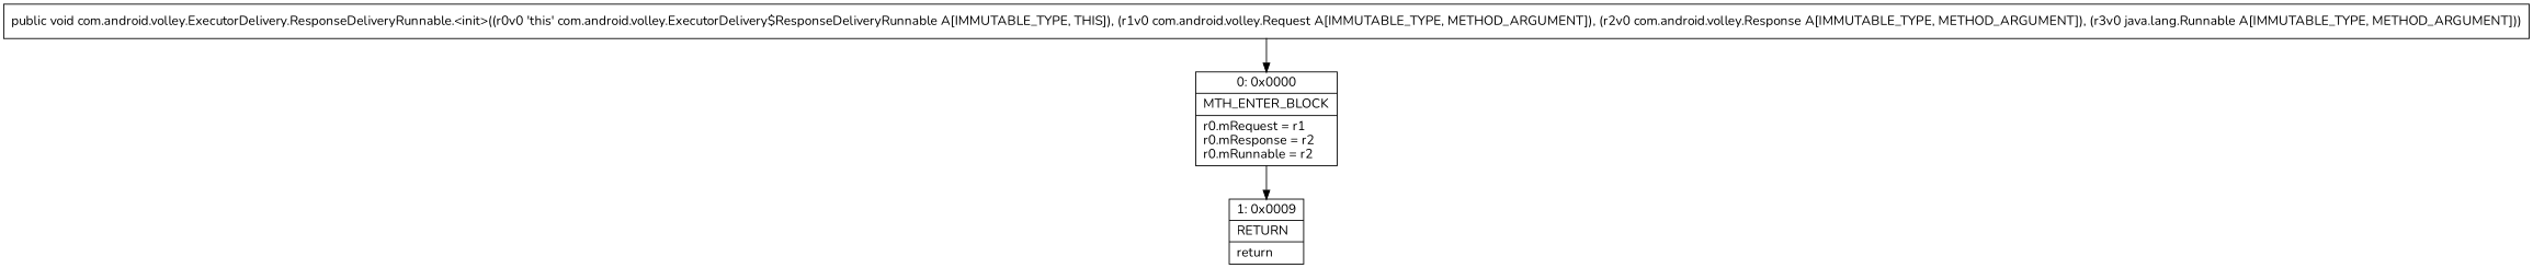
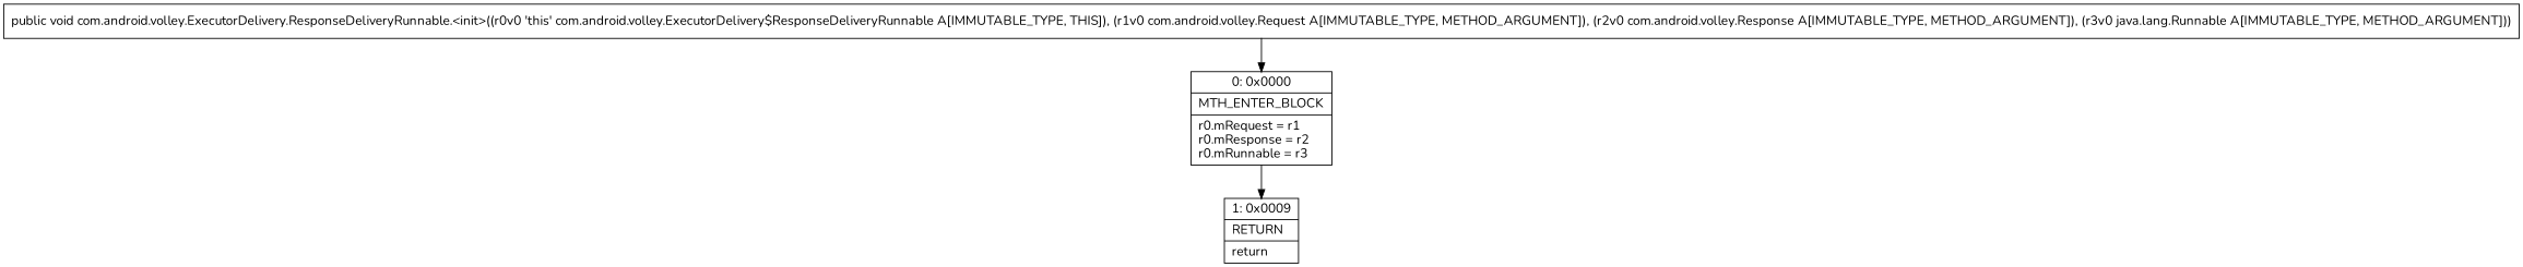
  digraph {
    fontname=Nunito
    node [shape=record fontname=Nunito]
    edge [fontname=Nunito]
-   n1 [label="{0\:\ 0x0000|MTH_ENTER_BLOCK\l|r0.mRequest = r1\lr0.mResponse = r2\lr0.mRunnable = r2\l}"]
+   n1 [label="{0\:\ 0x0000|MTH_ENTER_BLOCK\l|r0.mRequest = r1\lr0.mResponse = r2\lr0.mRunnable = r3\l}"]
    n2 [label="{1\:\ 0x0009|RETURN\l|return\l}"]
    n3 [label="{public void com.android.volley.ExecutorDelivery.ResponseDeliveryRunnable.\<init\>((r0v0 'this' com.android.volley.ExecutorDelivery$ResponseDeliveryRunnable A[IMMUTABLE_TYPE, THIS]), (r1v0 com.android.volley.Request A[IMMUTABLE_TYPE, METHOD_ARGUMENT]), (r2v0 com.android.volley.Response A[IMMUTABLE_TYPE, METHOD_ARGUMENT]), (r3v0 java.lang.Runnable A[IMMUTABLE_TYPE, METHOD_ARGUMENT])) }"]
    n1 -> n2
    n3 -> n1
  }
